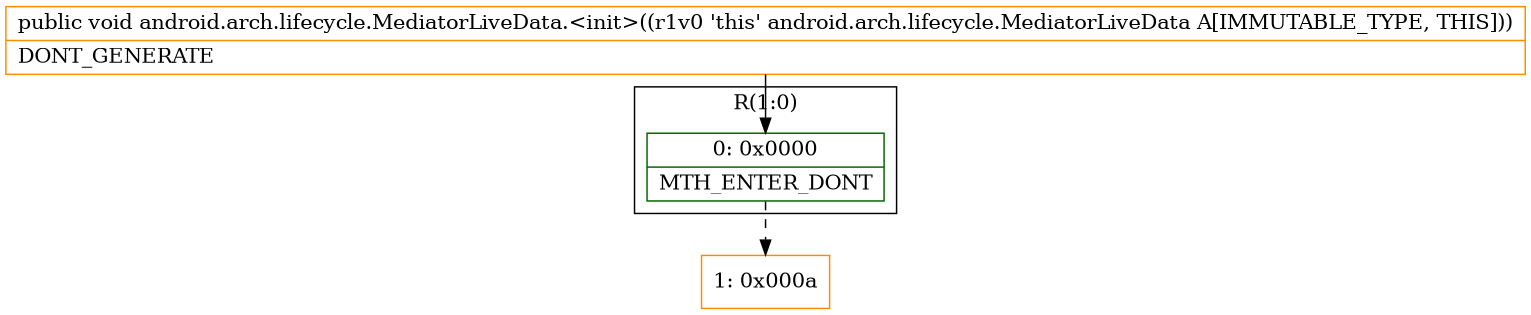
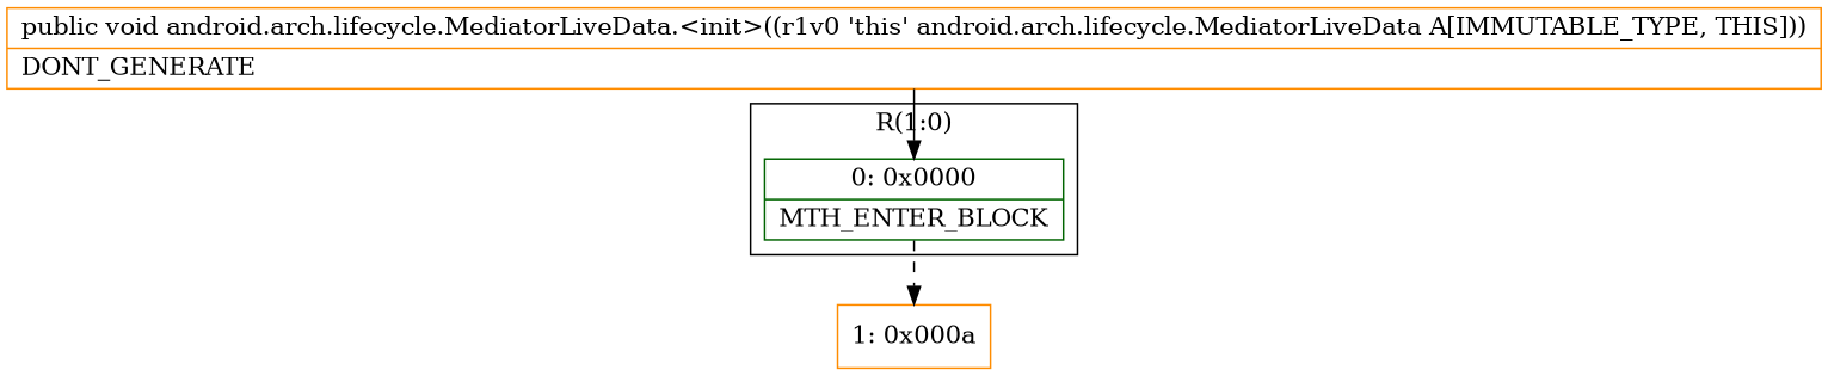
  digraph {
    node [color=darkorange shape=record]
-   n1 [color=darkgreen label="{0\:\ 0x0000|MTH_ENTER_DONT\l}"]
+   n1 [color=darkgreen label="{0\:\ 0x0000|MTH_ENTER_BLOCK\l}"]
    n2 [label="{1\:\ 0x000a}"]
    n3 [label="{public void android.arch.lifecycle.MediatorLiveData.\<init\>((r1v0 'this' android.arch.lifecycle.MediatorLiveData A[IMMUTABLE_TYPE, THIS]))  | DONT_GENERATE\l}"]
    subgraph cluster_1 {
      label="R(1:0)"
      n1
    }
    n1 -> n2 [style=dashed]
    n3 -> n1 [style=solid]
  }
